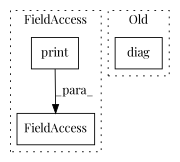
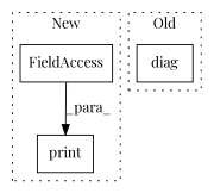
  digraph {
    fontname="Playfair Display"
    node [a=32 shape=box fontname="Playfair Display"]
    n1 [l="6,1" label=print s="2455,2474"]
    n2 [a=22 l=13 label=FieldAccess s=2461]
    n3 [l="5,1" label=diag s="1335,1362"]
    subgraph cluster_1 {
-     label=FieldAccess
+     label=New
      style=dotted
      n1
      n2
    }
    subgraph cluster_2 {
      label=Old
      style=dotted
      n3
    }
-   n1 -> n2 [label=_para_ fontname="Playfair Display"]
+   n2 -> n1 [label=_para_ fontname="Playfair Display"]
  }
